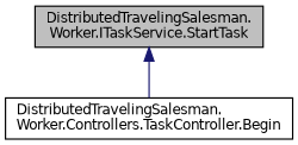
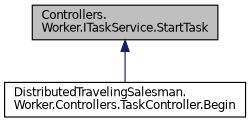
  digraph {
    rankdir=TB
    node [color=black fontname=Helvetica fontsize=10 shape=record style=filled]
-   n1 [fillcolor=grey75 fontcolor=black height=0.2 label="DistributedTravelingSalesman.\lWorker.ITaskService.StartTask" width=0.4]
+   n1 [fillcolor=grey75 fontcolor=black height=0.2 label="Controllers.\lWorker.ITaskService.StartTask" width=0.4]
    n2 [fillcolor=white height=0.2 label="DistributedTravelingSalesman.\lWorker.Controllers.TaskController.Begin" width=0.4]
    n1 -> n2 [color=midnightblue dir=back fontname=Helvetica fontsize=10 labelfontname=Helvetica labelfontsize=10 style=solid]
  }
